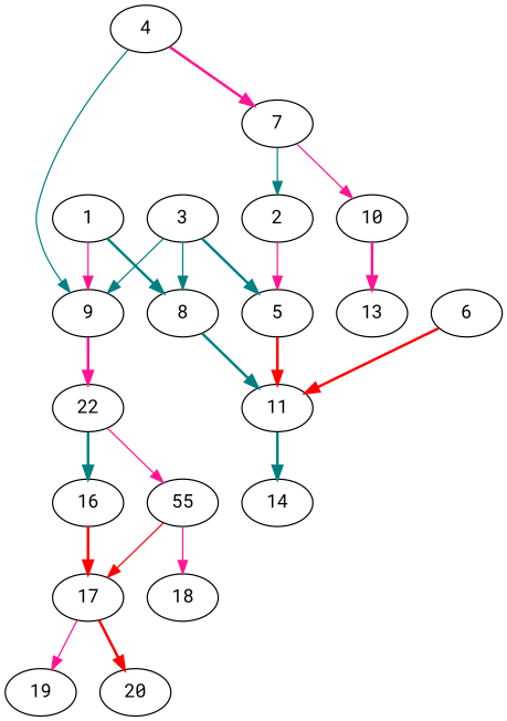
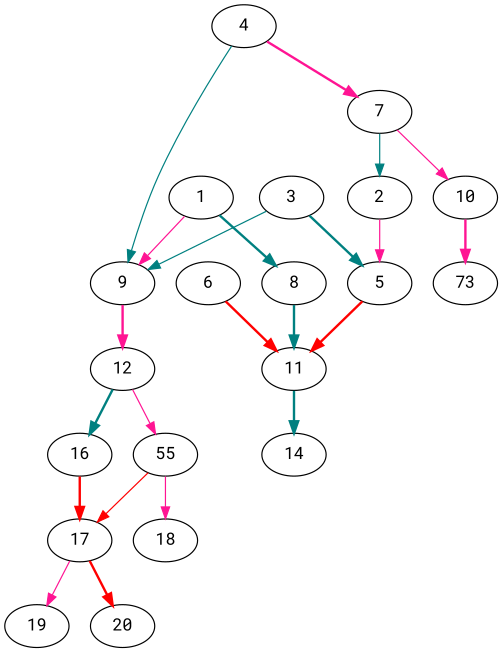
  digraph {
    fontname="Roboto Mono"
    node [alpha=0.02 fontname="Roboto Mono"]
    edge [color=teal fontname="Roboto Mono" style=bold]
    1 [alpha=0.10 expect_size=17308672]
    8 [alpha=0.03 expect_size=49991680]
    9 [alpha=0.18 expect_size=11103232]
    11 [alpha=0.09 expect_size=22887424]
-   12 [alpha=0.16 expect_size=45608960 label=22]
+   12 [alpha=0.16 expect_size=45608960]
    14 [alpha=0.01 expect_size=26853376]
    n7 [alpha=0.20 expect_size=31804416 label=55]
    16 [expect_size=39038976]
    2 [alpha=0.20 expect_size=41325568]
    5 [alpha=0.03 expect_size=45200384]
    7 [expect_size=22291456]
    10 [alpha=0.01 expect_size=30550016]
-   13 [alpha=0.07 expect_size=44986368]
+   13 [alpha=0.07 expect_size=44986368 label=73]
    3 [alpha=0.12 expect_size=32912384]
    4 [expect_size=15186944]
    6 [alpha=0.07 expect_size=17271808]
    17 [alpha=0.11 expect_size=7986176]
    18 [alpha=0.10 expect_size=13807616]
    19 [expect_size=20251648]
    20 [alpha=0.08 expect_size=15162368]
    1 -> 8
    1 -> 9 [color=deeppink style=solid]
    8 -> 11
    9 -> 12 [color=deeppink]
    11 -> 14
    12 -> n7 [color=deeppink style=solid]
    12 -> 16
    n7 -> 17 [color=red style=solid]
    n7 -> 18 [color=deeppink style=solid]
    16 -> 17 [color=red]
    2 -> 5 [color=deeppink style=solid]
    5 -> 11 [color=red]
    7 -> 2 [style=solid]
    7 -> 10 [color=deeppink style=solid]
    10 -> 13 [color=deeppink]
-   3 -> 8 [style=solid]
    3 -> 9 [style=solid]
    3 -> 5
    4 -> 9 [style=solid]
    4 -> 7 [color=deeppink]
    6 -> 11 [color=red]
    17 -> 19 [color=deeppink style=solid]
    17 -> 20 [color=red]
  }
